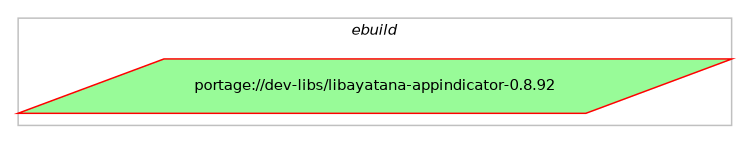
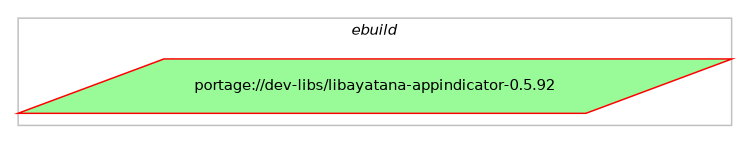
  digraph {
    compound=true
    concentrate=true
    fontname=Helvetica
    fontsize=10
    newrank=true
    rankdir=LR
    ranksep=1.5
-   n1 [color=red fontname=Helvetica fontsize=10 label="portage://dev-libs/libayatana-appindicator-0.8.92" width=4 style=filled fillcolor=palegreen shape=parallelogram]
+   n1 [color=red fontname=Helvetica fontsize=10 label="portage://dev-libs/libayatana-appindicator-0.5.92" width=4 style=filled fillcolor=palegreen shape=parallelogram]
    subgraph cluster_1 {
      color=gray
      label=<<i>ebuild</i>>
      n1
    }
    subgraph cluster_2 {
      color=gray
      label=<<i>dependencies</i>>
      subgraph cluster_3 {
        color=gray
        fillcolor="#eeeeee"
        label=<<i>compile</i>>
        style=filled
      }
      subgraph cluster_4 {
        color=gray
        fillcolor="#eeeeee"
        label=<<i>compile and run</i>>
        style=filled
      }
      subgraph cluster_5 {
        color=gray
        fillcolor="#eeeeee"
        label=<<i>run</i>>
        style=filled
      }
    }
    subgraph cluster_6 {
      color=gray
      label=<<i>candidates</i>>
      rank=same
    }
  }
